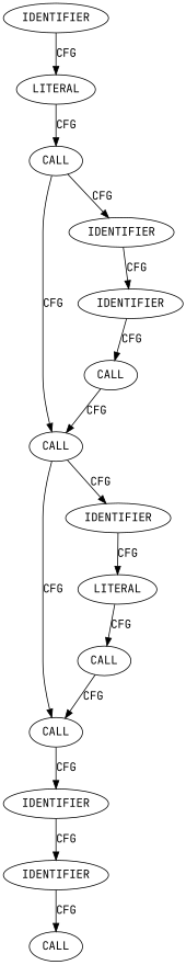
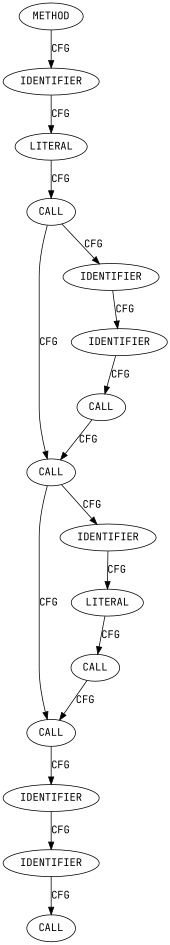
  strict digraph {
    fontname="JetBrains Mono"
    node [ARGUMENT_INDEX=2 CODE=0 COLUMN_NUMBER=9 LINE_NUMBER=413 ORDER=2 TYPE_FULL_NAME=int filename="messenger_v2.c" fontname="JetBrains Mono"]
    edge [fontname="JetBrains Mono"]
    n1 [COLUMN_NUMBER=21 label=LITERAL]
    n2 [ARGUMENT_INDEX=1 CODE="front_len < 0" DISPATCH_TYPE=STATIC_DISPATCH METHOD_FULL_NAME="<operator>.lessThan" NAME="<operator>.lessThan" ORDER=1 TYPE_FULL_NAME="<empty>" label=CALL]
    n3 [ARGUMENT_INDEX=1 CODE="front_len < 0 || front_len > CEPH_MSG_MAX_FRONT_LEN" DISPATCH_TYPE=STATIC_DISPATCH METHOD_FULL_NAME="<operator>.logicalOr" NAME="<operator>.logicalOr" ORDER=1 TYPE_FULL_NAME="<empty>" label=CALL]
    n4 [ARGUMENT_INDEX=1 CODE=front_len COLUMN_NUMBER=26 NAME=front_len ORDER=1 label=IDENTIFIER]
    n5 [ARGUMENT_INDEX=1 CODE="front_len < 0 || front_len > CEPH_MSG_MAX_FRONT_LEN ||\n	       middle_len < 0" DISPATCH_TYPE=STATIC_DISPATCH METHOD_FULL_NAME="<operator>.logicalOr" NAME="<operator>.logicalOr" ORDER=1 TYPE_FULL_NAME="<empty>" label=CALL]
    n6 [ARGUMENT_INDEX=1 CODE=middle_len LINE_NUMBER=414 NAME=middle_len ORDER=1 label=IDENTIFIER]
    n7 [CODE=CEPH_MSG_MAX_FRONT_LEN COLUMN_NUMBER=38 NAME=CEPH_MSG_MAX_FRONT_LEN TYPE_FULL_NAME=ANY label=IDENTIFIER]
    n8 [ARGUMENT_INDEX=1 CODE=middle_len COLUMN_NUMBER=27 LINE_NUMBER=414 NAME=middle_len ORDER=1 label=IDENTIFIER]
    n9 [COLUMN_NUMBER=22 LINE_NUMBER=414 label=LITERAL]
    n10 [CODE=CEPH_MSG_MAX_MIDDLE_LEN COLUMN_NUMBER=40 LINE_NUMBER=414 NAME=CEPH_MSG_MAX_MIDDLE_LEN TYPE_FULL_NAME=ANY label=IDENTIFIER]
    n11 [CODE="middle_len < 0" DISPATCH_TYPE=STATIC_DISPATCH LINE_NUMBER=414 METHOD_FULL_NAME="<operator>.lessThan" NAME="<operator>.lessThan" TYPE_FULL_NAME="<empty>" label=CALL]
    n12 [CODE="front_len > CEPH_MSG_MAX_FRONT_LEN" COLUMN_NUMBER=26 DISPATCH_TYPE=STATIC_DISPATCH METHOD_FULL_NAME="<operator>.greaterThan" NAME="<operator>.greaterThan" TYPE_FULL_NAME="<empty>" label=CALL]
    n13 [CODE="middle_len > CEPH_MSG_MAX_MIDDLE_LEN" COLUMN_NUMBER=27 DISPATCH_TYPE=STATIC_DISPATCH LINE_NUMBER=414 METHOD_FULL_NAME="<operator>.greaterThan" NAME="<operator>.greaterThan" TYPE_FULL_NAME="<empty>" label=CALL]
+   n14 [AST_PARENT_FULL_NAME="messenger_v2.c:<global>" AST_PARENT_TYPE=TYPE_DECL CODE="static int __tail_onwire_len(int front_len, int middle_len, int data_len,\n			     bool secure)\n{\n	BUG_ON(front_len < 0 || front_len > CEPH_MSG_MAX_FRONT_LEN ||\n	       middle_len < 0 || middle_len > CEPH_MSG_MAX_MIDDLE_LEN ||\n	       data_len < 0 || data_len > CEPH_MSG_MAX_DATA_LEN);\n\n	if (!front_len && !middle_len && !data_len)\n		return 0;\n\n	if (!secure)\n		return front_len + middle_len + data_len +\n		       CEPH_EPILOGUE_PLAIN_LEN;\n\n	return padded_len(front_len) + padded_len(middle_len) +\n	       padded_len(data_len) + CEPH_EPILOGUE_SECURE_LEN;\n}" COLUMN_NUMBER=1 COLUMN_NUMBER_END=1 FILENAME="messenger_v2.c" FULL_NAME=__tail_onwire_len IS_EXTERNAL=false LINE_NUMBER=410 LINE_NUMBER_END=426 NAME=__tail_onwire_len ORDER=29 SIGNATURE="int __tail_onwire_len (int,int,int,bool)" label=METHOD ARGUMENT_INDEX="" TYPE_FULL_NAME=""]
    n15 [ARGUMENT_INDEX=1 CODE=front_len NAME=front_len ORDER=1 label=IDENTIFIER]
    n1 -> n2 [label=CFG]
    n2 -> n3 [label=CFG]
    n2 -> n4 [label=CFG]
    n3 -> n5 [label=CFG]
    n3 -> n6 [label=CFG]
    n4 -> n7 [label=CFG]
    n5 -> n8 [label=CFG]
    n6 -> n9 [label=CFG]
    n7 -> n12 [label=CFG]
    n8 -> n10 [label=CFG]
    n9 -> n11 [label=CFG]
    n10 -> n13 [label=CFG]
    n11 -> n5 [label=CFG]
    n12 -> n3 [label=CFG]
+   n14 -> n15 [label=CFG]
    n15 -> n1 [label=CFG]
  }
